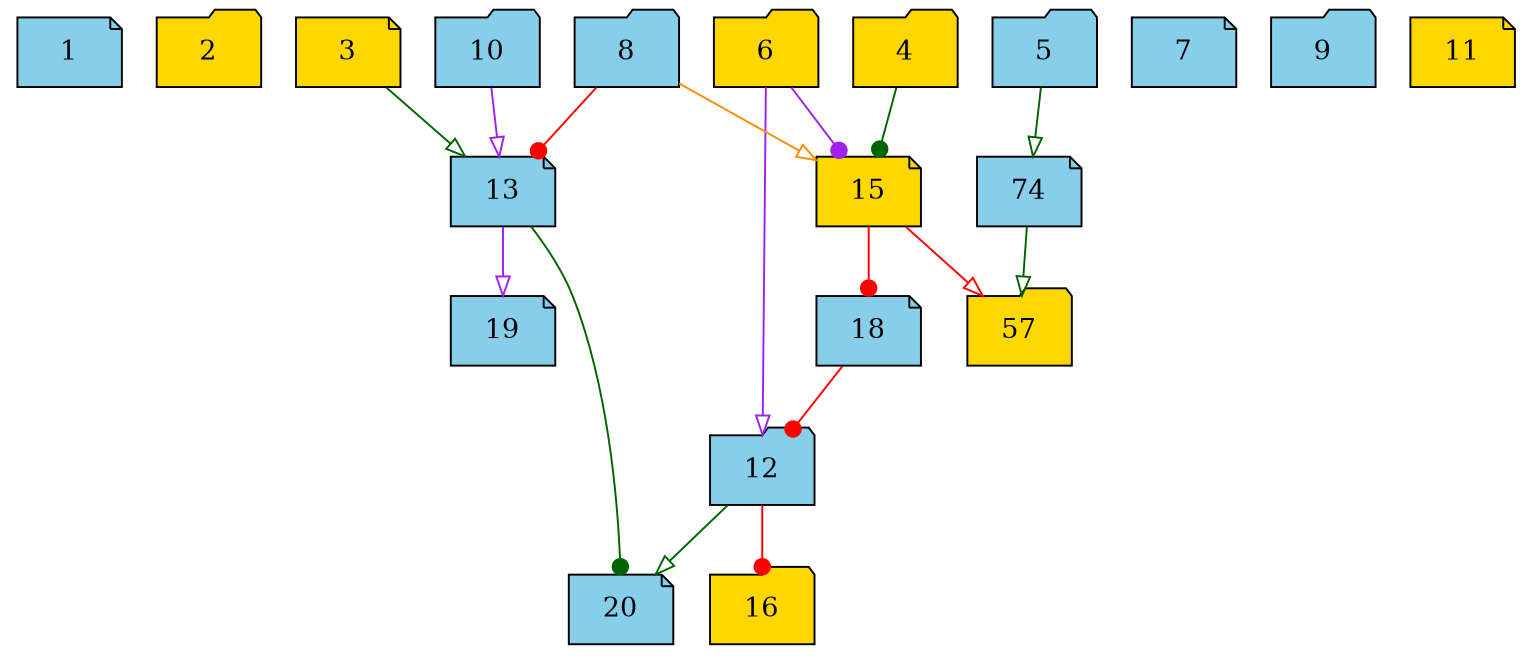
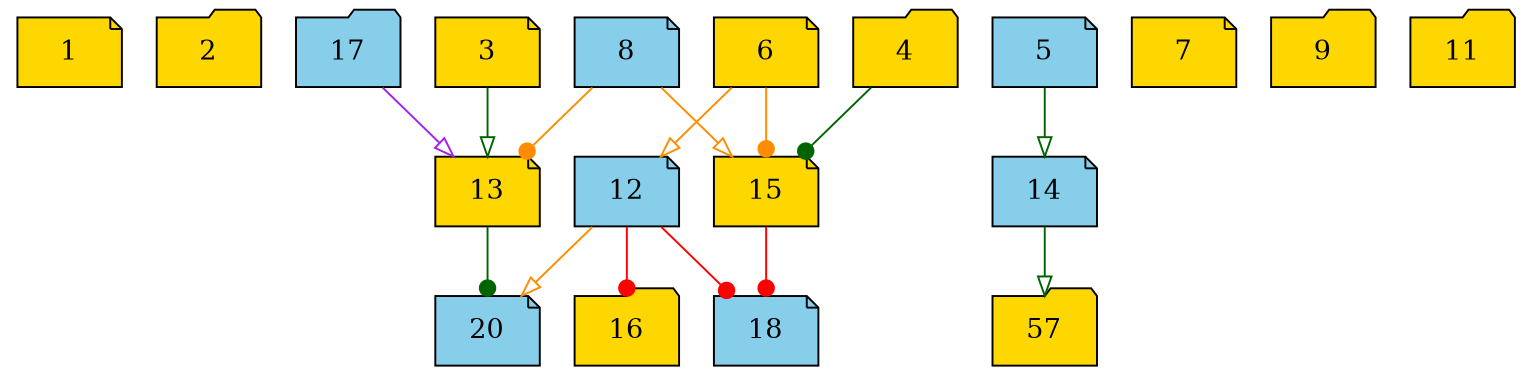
  digraph {
    node [alpha=0.17 fillcolor=gold shape=note style=filled]
    edge [arrowhead=onormal color=darkgreen]
-   1 [expect_size=5629952 fillcolor=skyblue]
+   1 [expect_size=5629952]
    2 [alpha=0.08 expect_size=28193792 shape=folder]
    3 [alpha=0.12 expect_size=31550464]
-   13 [expect_size=7180288 fillcolor=skyblue]
+   13 [expect_size=7180288]
    20 [alpha=0.14 expect_size=25669632 fillcolor=skyblue]
-   19 [alpha=0.10 expect_size=36375552 fillcolor=skyblue]
    4 [alpha=0.18 expect_size=18755584 shape=folder]
    15 [alpha=0.13 expect_size=30560256]
    18 [alpha=0.05 expect_size=36070400 fillcolor=skyblue]
    n10 [expect_size=22619136 label=57 shape=folder]
-   5 [alpha=0.15 expect_size=39091200 fillcolor=skyblue shape=folder]
-   14 [alpha=0.01 expect_size=34811904 fillcolor=skyblue label=74]
-   6 [alpha=0.01 expect_size=38805504 shape=folder]
-   12 [alpha=0.06 expect_size=35472384 fillcolor=skyblue shape=folder]
+   5 [alpha=0.15 expect_size=39091200 fillcolor=skyblue]
+   14 [alpha=0.01 expect_size=34811904 fillcolor=skyblue]
+   6 [alpha=0.01 expect_size=38805504]
+   12 [alpha=0.06 expect_size=35472384 fillcolor=skyblue]
    16 [alpha=0.02 expect_size=19721216 shape=folder]
-   7 [alpha=0.06 expect_size=41466880 fillcolor=skyblue]
-   8 [alpha=0.00 expect_size=35751936 fillcolor=skyblue shape=folder]
-   9 [alpha=0.15 expect_size=30180352 fillcolor=skyblue shape=folder]
-   10 [alpha=0.18 expect_size=29042688 fillcolor=skyblue shape=folder]
-   11 [alpha=0.04 expect_size=42490880]
+   7 [alpha=0.06 expect_size=41466880]
+   8 [alpha=0.00 expect_size=35751936 fillcolor=skyblue]
+   9 [alpha=0.15 expect_size=30180352 shape=folder]
+   10 [alpha=0.18 expect_size=29042688 fillcolor=skyblue shape=folder label=17]
+   11 [alpha=0.04 expect_size=42490880 shape=folder]
    3 -> 13
    13 -> 20 [arrowhead=dot]
-   13 -> 19 [color=purple]
    4 -> 15 [arrowhead=dot]
    15 -> 18 [arrowhead=dot color=red]
-   15 -> n10 [color=red]
    5 -> 14
    14 -> n10
-   6 -> 15 [arrowhead=dot color=purple]
-   6 -> 12 [color=purple]
-   12 -> 20
-   18 -> 12 [arrowhead=dot color=red]
+   6 -> 15 [arrowhead=dot color=darkorange]
+   6 -> 12 [color=darkorange]
+   12 -> 20 [color=darkorange]
+   12 -> 18 [arrowhead=dot color=red]
    12 -> 16 [arrowhead=dot color=red]
-   8 -> 13 [arrowhead=dot color=red]
+   8 -> 13 [arrowhead=dot color=darkorange]
    8 -> 15 [color=darkorange]
    10 -> 13 [color=purple]
  }
